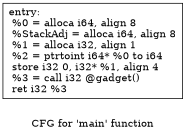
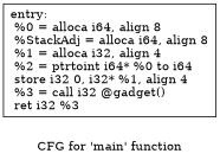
  digraph {
    label="CFG for 'main' function"
-   n1 [label="{entry:\l  %0 = alloca i64, align 8\l  %StackAdj = alloca i64, align 8\l  %1 = alloca i32, align 1\l  %2 = ptrtoint i64* %0 to i64\l  store i32 0, i32* %1, align 4\l  %3 = call i32 @gadget()\l  ret i32 %3\l}" shape=record]
+   n1 [label="{entry:\l  %0 = alloca i64, align 8\l  %StackAdj = alloca i64, align 8\l  %1 = alloca i32, align 4\l  %2 = ptrtoint i64* %0 to i64\l  store i32 0, i32* %1, align 4\l  %3 = call i32 @gadget()\l  ret i32 %3\l}" shape=record]
  }
